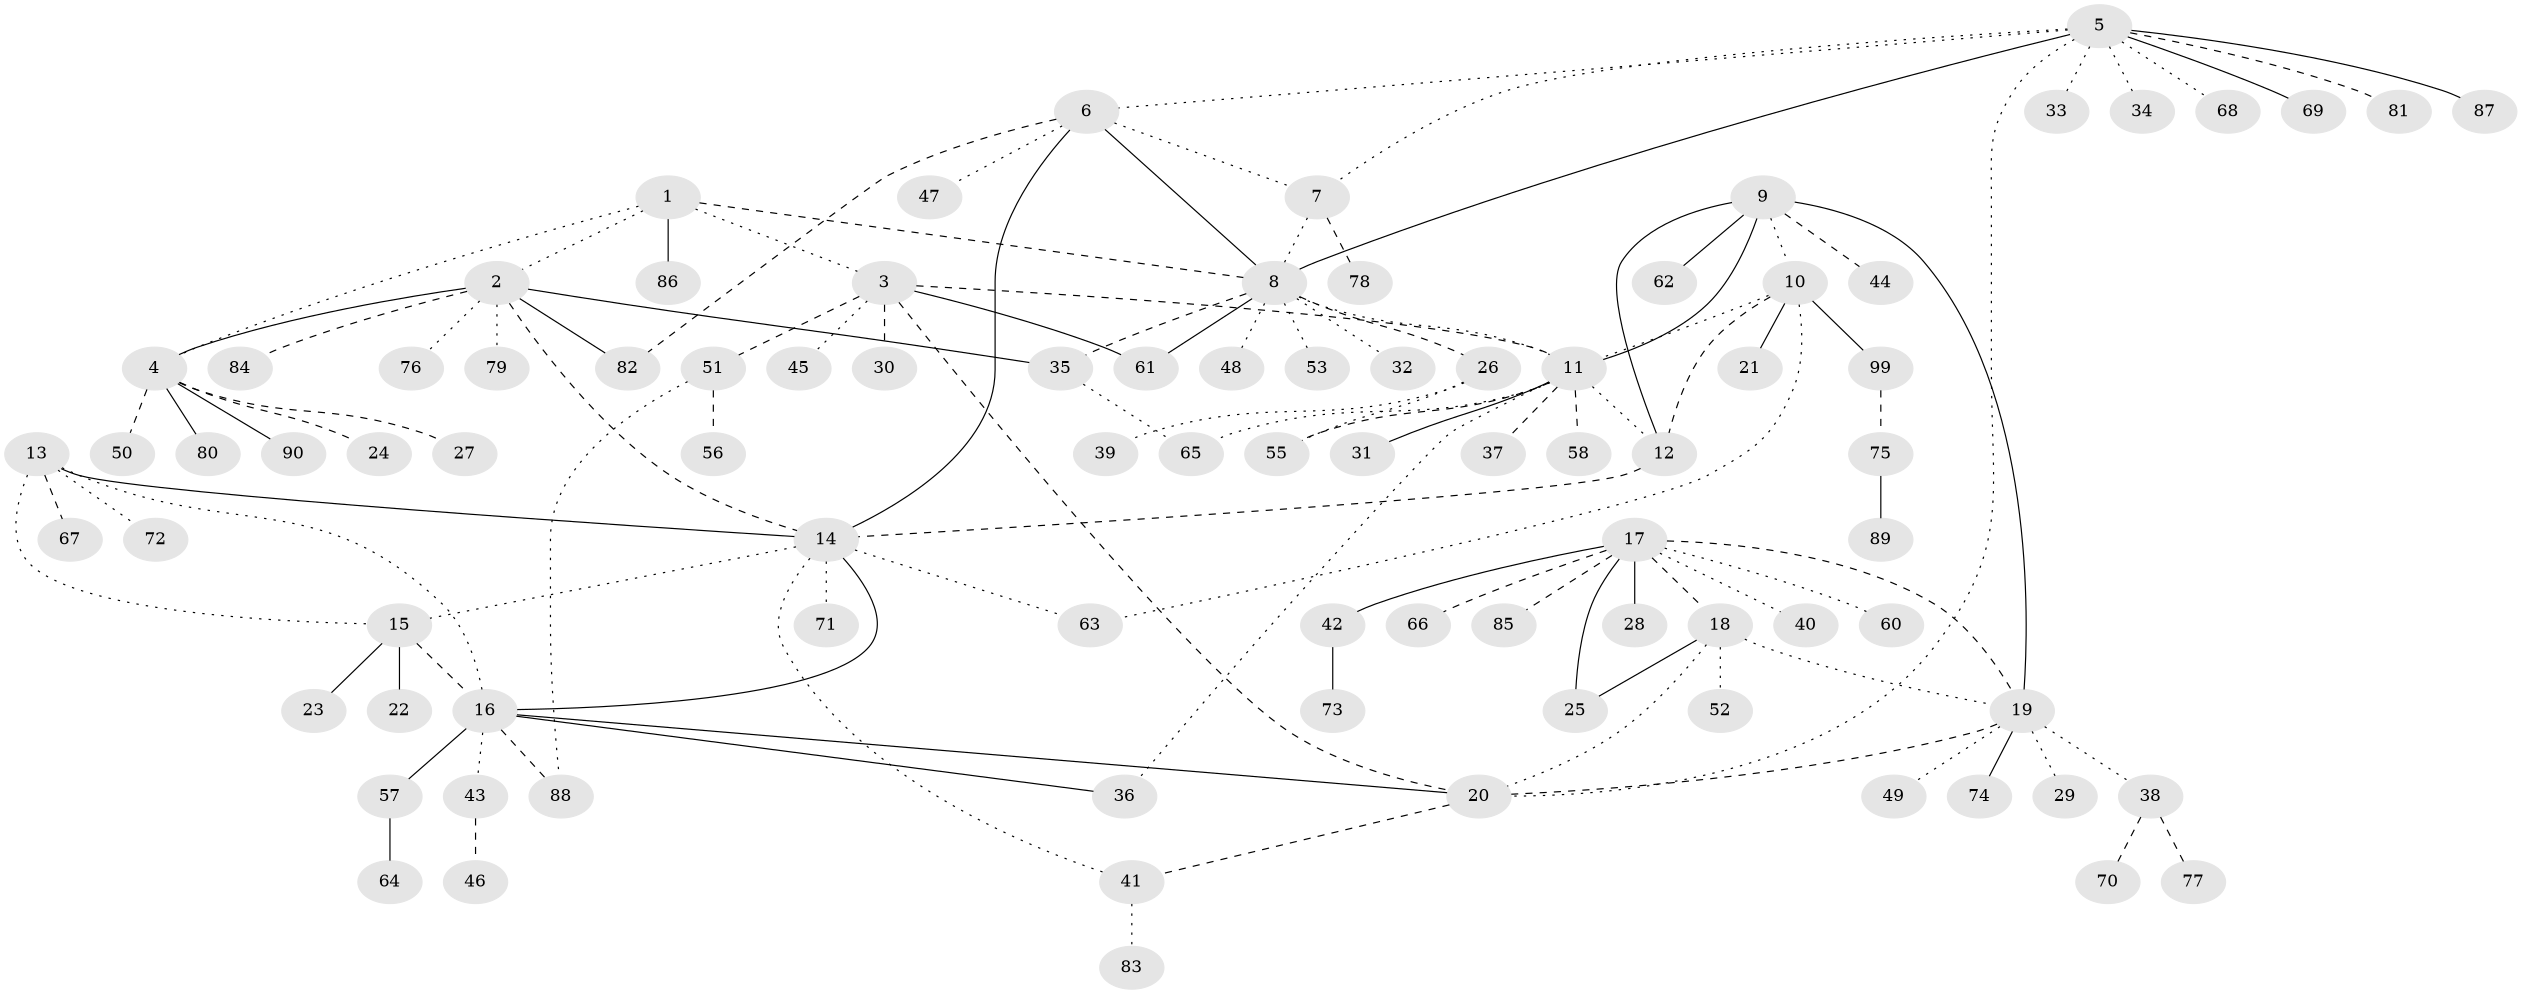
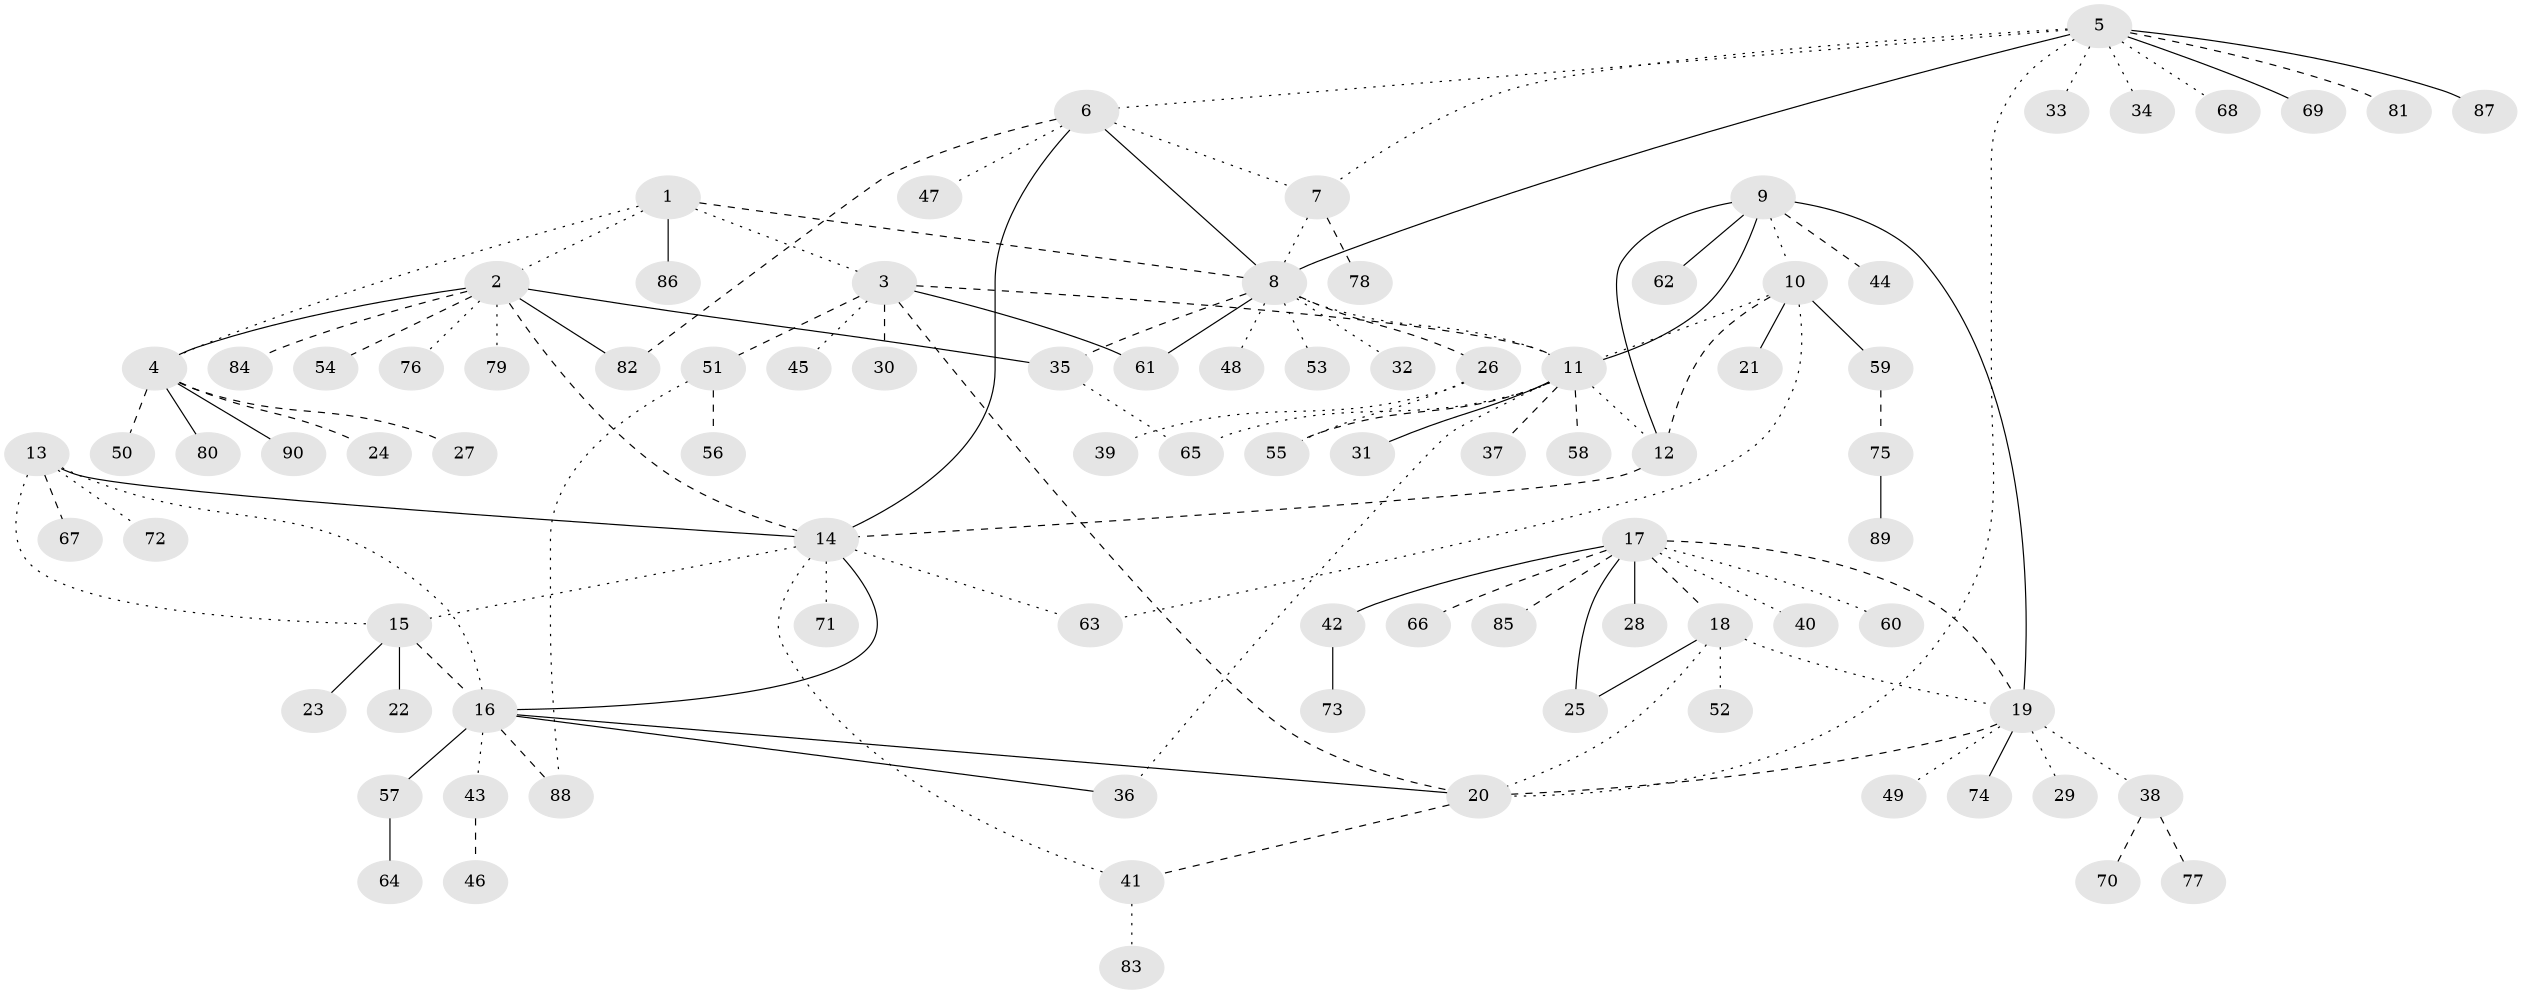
  graph {
    node [color=gray90 style=filled]
    edge [style=dotted]
    1
    2
    3
    4
    8
    86
    14
    35
+   54
    76
    79
    82
    84
    11
    20
    30
    45
    51
    61
    24
    27
    50
    80
    90
    26
    32
    48
    53
    63
    15
    16
    41
    71
    65
    12
    31
    36
    37
    55
    58
    88
    56
    5
    6
    7
    33
    34
    68
    69
    81
    87
    47
    78
    39
    9
    10
    19
    44
    62
    21
-   59 [label=99]
+   59
    29
    38
    49
    74
    75
    13
    67
    72
    22
    23
    43
    57
    83
    46
    64
    17
    18
    28
    40
    42
    60
    66
    85
    25
    52
    73
    70
    77
    89
    1 -- 2
    1 -- 3
    1 -- 4
    1 -- 8 [style=dashed]
    1 -- 86 [style=solid]
    2 -- 4 [style=solid]
    2 -- 14 [style=dashed]
    2 -- 35 [style=solid]
+   2 -- 54 [style=dashed]
    2 -- 76
    2 -- 79
    2 -- 82 [style=solid]
    2 -- 84 [style=dashed]
    3 -- 11 [style=dashed]
    3 -- 20 [style=dashed]
    3 -- 30 [style=dashed]
    3 -- 45
    3 -- 51 [style=dashed]
    3 -- 61 [style=solid]
    4 -- 24 [style=dashed]
    4 -- 27 [style=dashed]
    4 -- 50 [style=dashed]
    4 -- 80 [style=solid]
    4 -- 90 [style=solid]
    8 -- 35 [style=dashed]
    8 -- 11
    8 -- 61 [style=solid]
    8 -- 26 [style=dashed]
    8 -- 32
    8 -- 48
    8 -- 53
    14 -- 63
    14 -- 15
    14 -- 16 [style=solid]
    14 -- 41
    14 -- 71
    35 -- 65
    11 -- 65
    11 -- 12
    11 -- 31 [style=solid]
    11 -- 36
    11 -- 37 [style=dashed]
    11 -- 55 [style=dashed]
    11 -- 58 [style=dashed]
    20 -- 41 [style=dashed]
    51 -- 88
    51 -- 56 [style=dashed]
    26 -- 55
    26 -- 39
    15 -- 16 [style=dashed]
    15 -- 22 [style=solid]
    15 -- 23 [style=solid]
    16 -- 20 [style=solid]
    16 -- 36 [style=solid]
    16 -- 88 [style=dashed]
    16 -- 43
    16 -- 57 [style=solid]
    41 -- 83
    12 -- 14 [style=dashed]
    5 -- 8 [style=solid]
    5 -- 20
    5 -- 6
    5 -- 7
    5 -- 33
    5 -- 34
    5 -- 68
    5 -- 69 [style=solid]
    5 -- 81 [style=dashed]
    5 -- 87 [style=solid]
    6 -- 8 [style=solid]
    6 -- 14 [style=solid]
    6 -- 82 [style=dashed]
    6 -- 7
    6 -- 47
    7 -- 8
    7 -- 78 [style=dashed]
    9 -- 11 [style=solid]
    9 -- 12 [style=solid]
    9 -- 10
    9 -- 19 [style=solid]
    9 -- 44 [style=dashed]
    9 -- 62 [style=solid]
    10 -- 11
    10 -- 63
    10 -- 12 [style=dashed]
    10 -- 21 [style=solid]
    10 -- 59 [style=solid]
    19 -- 20 [style=dashed]
    19 -- 29
    19 -- 38
    19 -- 49
    19 -- 74 [style=solid]
    59 -- 75 [style=dashed]
    38 -- 70 [style=dashed]
    38 -- 77 [style=dashed]
    75 -- 89 [style=solid]
    13 -- 14 [style=solid]
    13 -- 15
    13 -- 16
    13 -- 67 [style=dashed]
    13 -- 72
    43 -- 46 [style=dashed]
    57 -- 64 [style=solid]
    17 -- 19 [style=dashed]
    17 -- 18 [style=dashed]
    17 -- 28 [style=solid]
    17 -- 40
    17 -- 42 [style=solid]
    17 -- 60
    17 -- 66 [style=dashed]
    17 -- 85 [style=dashed]
    17 -- 25 [style=solid]
    18 -- 20
    18 -- 19
    18 -- 25 [style=solid]
    18 -- 52
    42 -- 73 [style=solid]
  }
